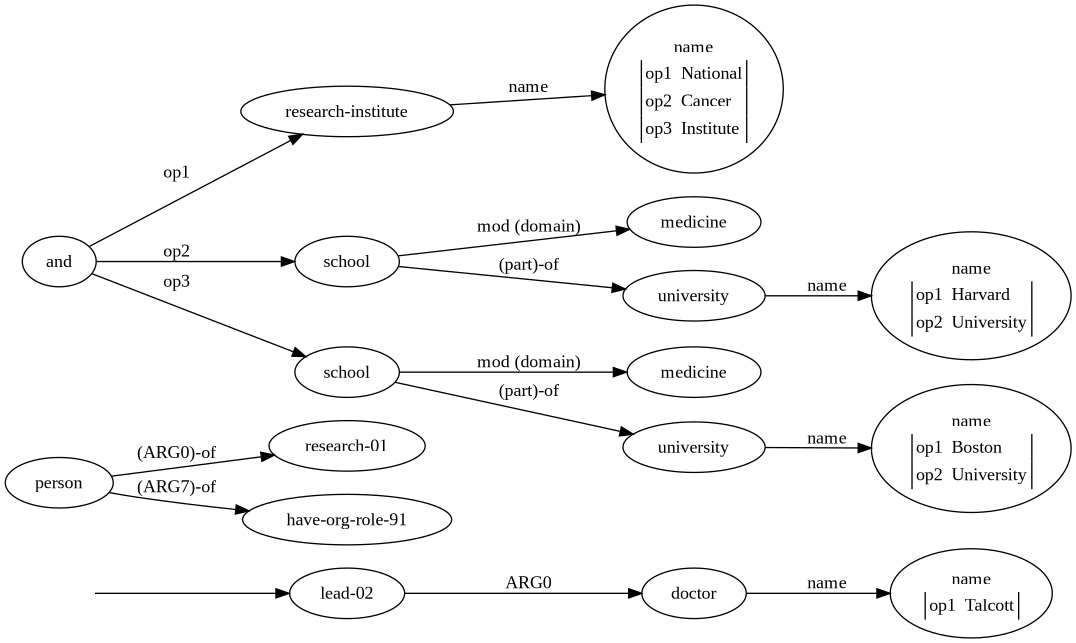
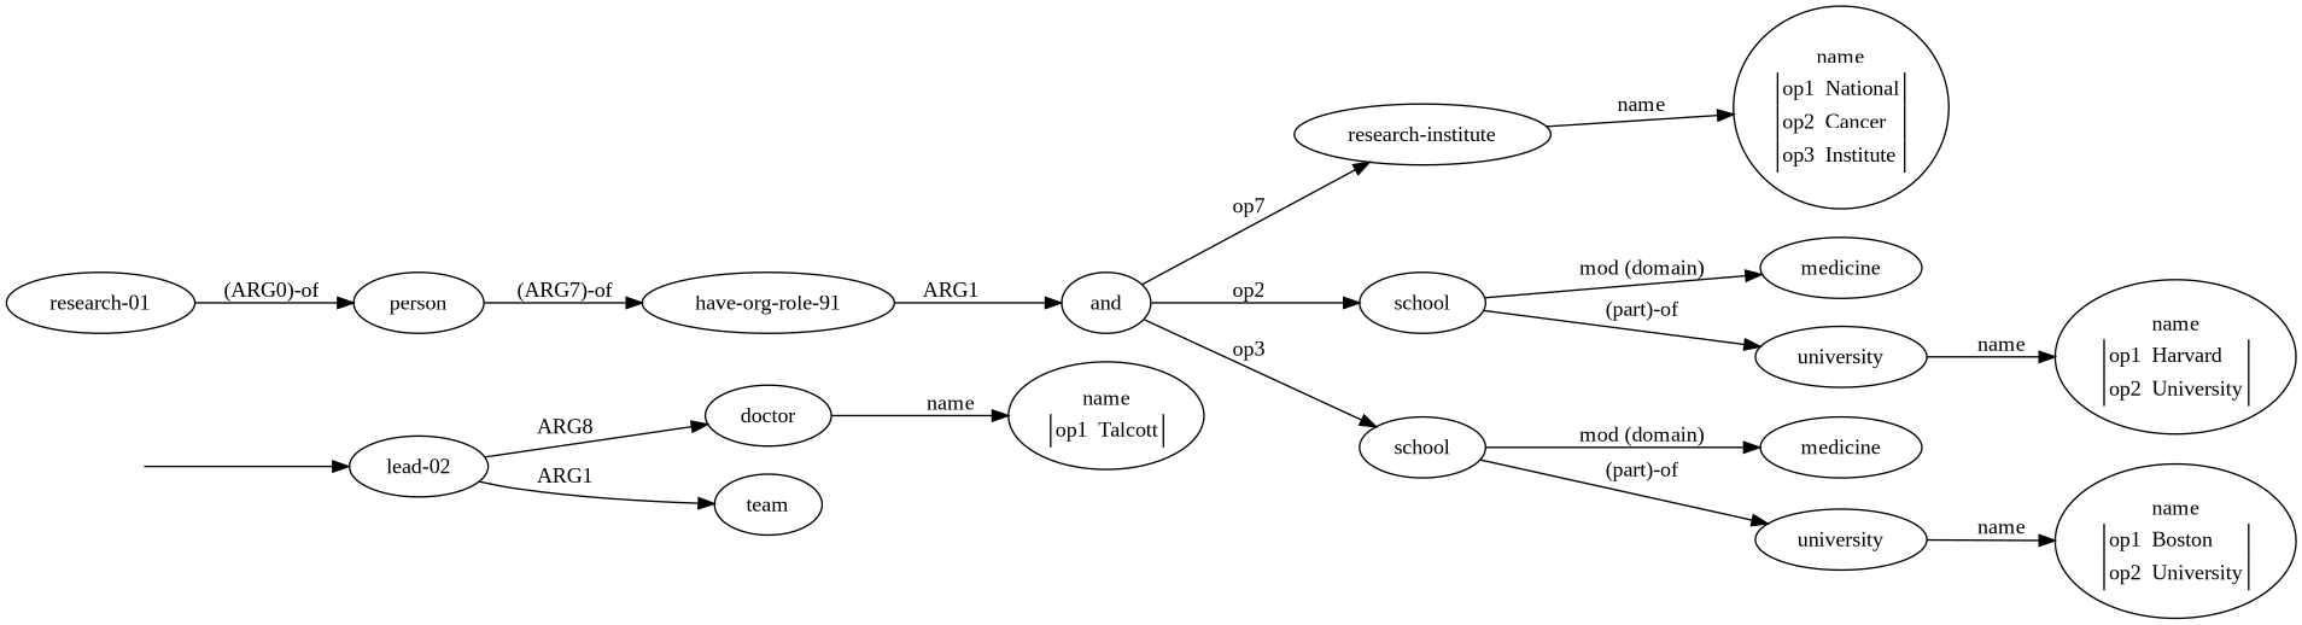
  digraph {
    fontname="Liberation Serif"
    rankdir=LR
    node [fontname="Liberation Serif"]
    edge [fontname="Liberation Serif"]
    top [style=invis]
    n2 [label=<<table align="center" border="0" cellspacing="0"><tr><td colspan="2">lead-02</td></tr></table>>]
    n3 [label=<<table align="center" border="0" cellspacing="0"><tr><td colspan="2">doctor</td></tr></table>>]
+   n4 [label=<<table align="center" border="0" cellspacing="0"><tr><td colspan="2">team</td></tr></table>>]
    n5 [label=<<table align="center" border="0" cellspacing="0"><tr><td colspan="2">name</td></tr><tr><td sides="l" border="1" align="left">op1</td><td sides="r" border="1" align="left">Talcott</td></tr></table>>]
    n6 [label=<<table align="center" border="0" cellspacing="0"><tr><td colspan="2">person</td></tr></table>>]
    n7 [label=<<table align="center" border="0" cellspacing="0"><tr><td colspan="2">research-01</td></tr></table>>]
    n8 [label=<<table align="center" border="0" cellspacing="0"><tr><td colspan="2">have-org-role-91</td></tr></table>>]
    n9 [label=<<table align="center" border="0" cellspacing="0"><tr><td colspan="2">and</td></tr></table>>]
    n10 [label=<<table align="center" border="0" cellspacing="0"><tr><td colspan="2">research-institute</td></tr></table>>]
    n11 [label=<<table align="center" border="0" cellspacing="0"><tr><td colspan="2">school</td></tr></table>>]
    n12 [label=<<table align="center" border="0" cellspacing="0"><tr><td colspan="2">school</td></tr></table>>]
    n13 [label=<<table align="center" border="0" cellspacing="0"><tr><td colspan="2">name</td></tr><tr><td sides="l" border="1" align="left">op1</td><td sides="r" border="1" align="left">National</td></tr><tr><td sides="l" border="1" align="left">op2</td><td sides="r" border="1" align="left">Cancer</td></tr><tr><td sides="l" border="1" align="left">op3</td><td sides="r" border="1" align="left">Institute</td></tr></table>>]
    n14 [label=<<table align="center" border="0" cellspacing="0"><tr><td colspan="2">medicine</td></tr></table>>]
    n15 [label=<<table align="center" border="0" cellspacing="0"><tr><td colspan="2">university</td></tr></table>>]
    n16 [label=<<table align="center" border="0" cellspacing="0"><tr><td colspan="2">medicine</td></tr></table>>]
    n17 [label=<<table align="center" border="0" cellspacing="0"><tr><td colspan="2">university</td></tr></table>>]
    n18 [label=<<table align="center" border="0" cellspacing="0"><tr><td colspan="2">name</td></tr><tr><td sides="l" border="1" align="left">op1</td><td sides="r" border="1" align="left">Harvard</td></tr><tr><td sides="l" border="1" align="left">op2</td><td sides="r" border="1" align="left">University</td></tr></table>>]
    n19 [label=<<table align="center" border="0" cellspacing="0"><tr><td colspan="2">name</td></tr><tr><td sides="l" border="1" align="left">op1</td><td sides="r" border="1" align="left">Boston</td></tr><tr><td sides="l" border="1" align="left">op2</td><td sides="r" border="1" align="left">University</td></tr></table>>]
    top -> n2
-   n2 -> n3 [label=ARG0]
+   n2 -> n3 [label=ARG8]
+   n2 -> n4 [label=ARG1]
    n3 -> n5 [label=name]
-   n6 -> n7 [label="(ARG0)-of"]
+   n7 -> n6 [label="(ARG0)-of"]
    n6 -> n8 [label="(ARG7)-of"]
-   n9 -> n10 [label=op1]
+   n8 -> n9 [label=ARG1]
+   n9 -> n10 [label=op7]
    n9 -> n11 [label=op2]
    n9 -> n12 [label=op3]
    n10 -> n13 [label=name]
    n11 -> n14 [label="mod (domain)"]
    n11 -> n15 [label="(part)-of"]
    n12 -> n16 [label="mod (domain)"]
    n12 -> n17 [label="(part)-of"]
    n15 -> n18 [label=name]
    n17 -> n19 [label=name]
  }
